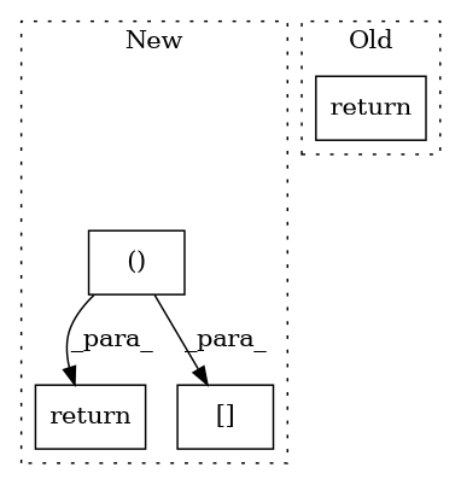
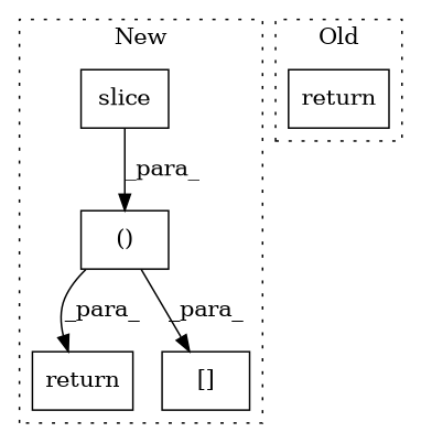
  digraph {
    node [a=41 l=7 shape=box]
+   n1 [a=32 l="6,1" label=slice s="2094,2104"]
    n2 [label=return s=2170]
    n3 [a=106 l=35 label="()" s=2070]
    n4 [a=2 l="5,1" label="[]" s="2192,2201"]
    n5 [label=return s=2017]
    subgraph cluster_1 {
      label=New
      style=dotted
+     n1
      n2
      n3
      n4
    }
    subgraph cluster_2 {
      label=Old
      style=dotted
      n5
    }
+   n1 -> n3 [label=_para_]
    n3 -> n2 [label=_para_]
    n3 -> n4 [label=_para_]
  }
